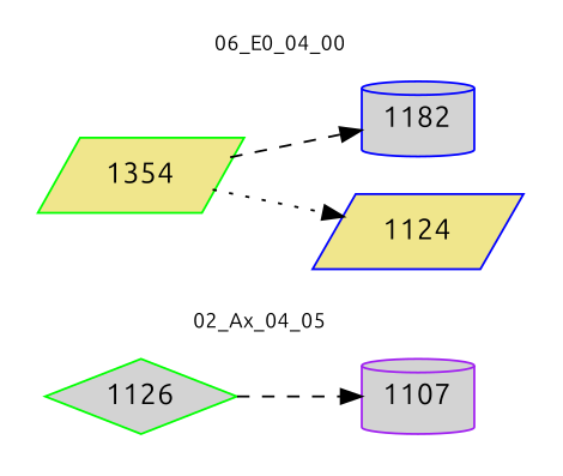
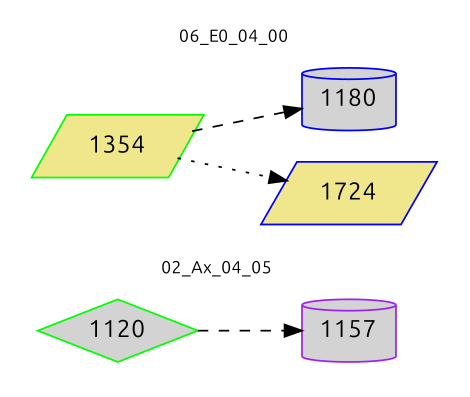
  digraph {
    fontname=Ubuntu
    rankdir=LR
    node [color=green fillcolor=lightgrey fontname=Ubuntu shape=cylinder style=filled]
    edge [color=black fontname=Ubuntu style=dashed]
-   n1 [label=1126 shape=diamond]
-   n2 [color=purple label=1107]
+   n1 [label=1120 shape=diamond]
+   n2 [color=purple label=1157]
    n3 [fillcolor=khaki label=1354 shape=parallelogram]
-   n4 [color=blue fillcolor=khaki label=1124 shape=parallelogram]
-   n5 [color=blue label=1182]
+   n4 [color=blue fillcolor=khaki label=1724 shape=parallelogram]
+   n5 [color=blue label=1180]
    subgraph cluster_1 {
      color=white
      fontsize=10
      label="02_Ax_04_05"
      n1
      n2
    }
    subgraph cluster_2 {
      color=white
      fontsize=10
      label="06_E0_04_00"
      n3
      n4
      n5
    }
    n1 -> n2
    n3 -> n4 [style=dotted]
    n3 -> n5
  }
